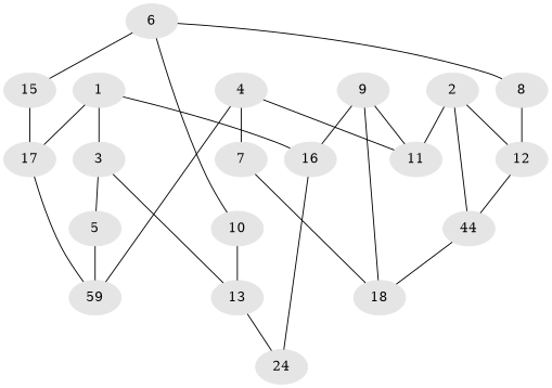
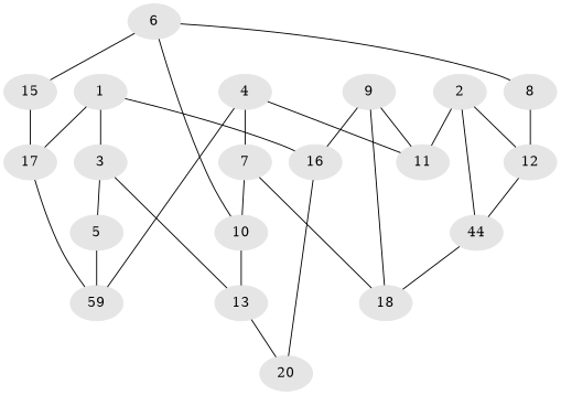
  graph {
    node [color=gray90 style=filled]
    1
    3
    16
    17
    5
    13
-   20 [label=24]
+   20
    n8 [label=59]
    2
    11
    12
    n12 [label=44]
    18
    4
    7
    10
    6
    8
    15
    9
    1 -- 3
    1 -- 16
    1 -- 17
    3 -- 5
    3 -- 13
    16 -- 20
    17 -- n8
    5 -- n8
    13 -- 20
    2 -- 11
    2 -- 12
    2 -- n12
    12 -- n12
    n12 -- 18
    4 -- n8
    4 -- 11
    4 -- 7
    7 -- 18
+   7 -- 10
    10 -- 13
    6 -- 10
    6 -- 8
    6 -- 15
    8 -- 12
    15 -- 17
    9 -- 16
    9 -- 11
    9 -- 18
  }
